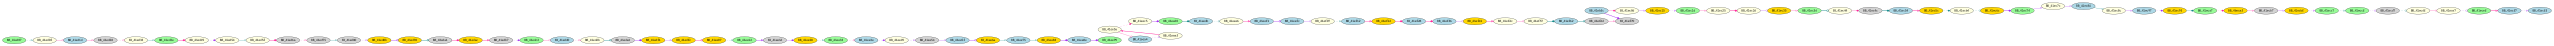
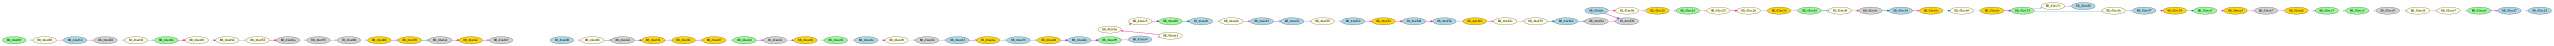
  digraph {
    fontname="IBM Plex Mono"
    rankdir=LR
    node [fillcolor=lightyellow fontname="IBM Plex Mono" style=filled]
    edge [arrowhead=onormal color=purple fontname="IBM Plex Mono" style=bold]
    BB_41ebfc [fillcolor=lightblue]
    BB_41ec0d
    BB_41ef70 [fillcolor=lightgrey]
    BB_41ec15 [fillcolor=gold]
    BB_41ec1d [fillcolor=palegreen]
    BB_41ec25
    BB_41ec2d
    BB_41ec35 [fillcolor=gold]
    BB_41ec3d [fillcolor=palegreen]
    BB_41ec44
    BB_41ec4c [fillcolor=lightgrey]
    BB_41ec54 [fillcolor=lightblue]
    BB_41ec5c [fillcolor=gold]
    BB_41ec64
    BB_41ec6c [fillcolor=gold]
    BB_41ec74 [fillcolor=palegreen]
    BB_41ec7c
    BB_41ec84 [fillcolor=lightblue]
    BB_41ec8c
    BB_41ec97 [fillcolor=lightblue]
    BB_41ec9f [fillcolor=gold]
    BB_41eca7 [fillcolor=palegreen]
    n23 [fillcolor=gold label=BB_46ecaf]
    BB_41ecb7 [fillcolor=lightgrey]
    BB_41ecbf [fillcolor=gold]
    BB_41ecc7 [fillcolor=palegreen]
    BB_41eccf [fillcolor=palegreen]
    BB_41ecd7 [fillcolor=lightgrey]
    BB_41ecdf
    BB_41ece7
    BB_41ecef [fillcolor=palegreen]
    BB_41ecf7 [fillcolor=lightblue]
    BB_41ecff [fillcolor=lightblue]
    BB_41ed07 [fillcolor=palegreen]
    BB_41ed0f
    BB_41ed1d [fillcolor=lightblue]
    BB_41ed28 [fillcolor=lightgrey]
    BB_41ed33
    BB_41ed3e [fillcolor=palegreen]
    BB_41ed49
    BB_41ed54
    BB_41ed5f
    BB_41ed6a [fillcolor=lightgrey]
    BB_41ed75 [fillcolor=lightgrey]
    BB_41ed80 [fillcolor=lightgrey]
    BB_41ed8b [fillcolor=gold]
    BB_41ed96 [fillcolor=gold]
    n48 [fillcolor=lightgrey label=BB_43eda1]
    BB_41edac [fillcolor=gold]
    BB_41edb7 [fillcolor=lightgrey]
-   BB_41edc2 [fillcolor=palegreen]
    BB_41edd0 [fillcolor=lightblue]
    BB_41eddb
    BB_41ede6 [fillcolor=lightgrey]
    BB_41edf1 [fillcolor=gold]
    BB_41edfc [fillcolor=gold]
    BB_41ee07 [fillcolor=gold]
    BB_41ee12 [fillcolor=palegreen]
    BB_41ee1d [fillcolor=lightgrey]
    BB_41ee28 [fillcolor=gold]
    BB_41ee33 [fillcolor=palegreen]
    BB_41ee3e [fillcolor=lightblue]
    BB_41ee49
    BB_41ee54 [fillcolor=lightgrey]
    BB_41ee5f [fillcolor=lightblue]
    BB_41ee6a [fillcolor=gold]
    BB_41ee75 [fillcolor=lightblue]
    BB_41ee83 [fillcolor=gold]
    BB_41ee8e [fillcolor=lightblue]
    BB_41ee99 [fillcolor=palegreen]
    BB_41eea4 [fillcolor=lightblue]
    BB_41eeaf
    BB_41eeba
    BB_41eec5
    BB_41eed0 [fillcolor=palegreen]
    BB_41eedb [fillcolor=lightblue]
    BB_41eee6
    BB_41eef1 [fillcolor=lightblue]
    BB_41eefc [fillcolor=lightblue]
    BB_41ef07
    BB_41ef12 [fillcolor=lightblue]
    BB_41ef1d [fillcolor=gold]
    BB_41ef28 [fillcolor=lightblue]
    BB_41ef36 [fillcolor=lightblue]
    BB_41ef41 [fillcolor=gold]
    BB_41ef4c
    BB_41ef57
    BB_41ef62 [fillcolor=lightblue]
    BB_41ef6d [fillcolor=lightgrey]
    BB_41ebfc -> BB_41ec0d [arrowhead=diamond color=deeppink style=solid]
    BB_41ebfc -> BB_41ef70 [arrowhead=diamond]
    BB_41ec0d -> BB_41ec15 [style=solid]
    BB_41ec15 -> BB_41ec1d [style=dotted]
    BB_41ec1d -> BB_41ec25 [color=deeppink style=solid]
    BB_41ec25 -> BB_41ec2d [arrowhead=diamond color=deeppink]
    BB_41ec2d -> BB_41ec35 [arrowhead=odot style=solid]
    BB_41ec35 -> BB_41ec3d [color=deeppink style=solid]
    BB_41ec3d -> BB_41ec44 [arrowhead=odot color=teal]
    BB_41ec44 -> BB_41ec4c [arrowhead=diamond color=deeppink style=solid]
    BB_41ec4c -> BB_41ec54 [arrowhead=diamond color=teal]
    BB_41ec54 -> BB_41ec5c [color=deeppink]
    BB_41ec5c -> BB_41ec64 [arrowhead=diamond color=teal style=dotted]
    BB_41ec64 -> BB_41ec6c [arrowhead=odot color=teal style=dotted]
    BB_41ec6c -> BB_41ec74 [arrowhead=diamond]
    BB_41ec74 -> BB_41ec7c [style=solid]
    BB_41ec7c -> BB_41ec84 [style=solid]
-   BB_41ec84 -> BB_41ec8c [arrowhead=odot color=teal style=solid]
+   BB_41ec74 -> BB_41ec8c [arrowhead=odot color=teal style=solid]
    BB_41ec8c -> BB_41ec97 [style=solid]
    BB_41ec97 -> BB_41ec9f [arrowhead=diamond style=dotted]
    BB_41ec9f -> BB_41eca7 [arrowhead=diamond color=teal style=solid]
    BB_41eca7 -> n23 [arrowhead=diamond color=deeppink style=dotted]
    n23 -> BB_41ecb7 [color=deeppink style=solid]
    BB_41ecb7 -> BB_41ecbf [style=solid]
    BB_41ecbf -> BB_41ecc7 [style=dotted]
    BB_41ecc7 -> BB_41eccf [color=teal style=dotted]
    BB_41eccf -> BB_41ecd7 [arrowhead=odot style=dotted]
    BB_41ecd7 -> BB_41ecdf [arrowhead=odot color=teal style=dotted]
    BB_41ecdf -> BB_41ece7 [arrowhead=odot color=deeppink style=solid]
    BB_41ece7 -> BB_41ecef [arrowhead=odot style=dotted]
    BB_41ecef -> BB_41ecf7 [color=deeppink]
    BB_41ecf7 -> BB_41ecff [style=dotted]
    BB_41ed07 -> BB_41ed0f [color=teal style=dotted]
    BB_41ed0f -> BB_41ed1d [arrowhead=odot color=deeppink style=solid]
    BB_41ed1d -> BB_41ed28 [color=deeppink style=solid]
    BB_41ed28 -> BB_41ed33 [arrowhead=odot color=deeppink style=dotted]
    BB_41ed33 -> BB_41ed3e [color=teal style=solid]
    BB_41ed3e -> BB_41ed49 [arrowhead=diamond color=deeppink]
    BB_41ed49 -> BB_41ed54 [arrowhead=diamond style=dotted]
    BB_41ed54 -> BB_41ed5f [arrowhead=odot color=teal style=solid]
    BB_41ed5f -> BB_41ed6a [arrowhead=diamond color=deeppink]
    BB_41ed6a -> BB_41ed75 [color=deeppink style=dotted]
    BB_41ed75 -> BB_41ed80 [color=teal style=solid]
    BB_41ed80 -> BB_41ed8b [style=dotted]
    BB_41ed8b -> BB_41ed96 [arrowhead=odot]
    BB_41ed96 -> n48 [arrowhead=odot color=teal]
    n48 -> BB_41edac [arrowhead=diamond color=deeppink]
    BB_41edac -> BB_41edb7 [color=deeppink]
-   BB_41edb7 -> BB_41edc2 [arrowhead=diamond style=dotted]
-   BB_41edc2 -> BB_41edd0 [arrowhead=odot color=deeppink style=solid]
    BB_41edd0 -> BB_41eddb [color=deeppink style=dotted]
    BB_41eddb -> BB_41ede6 [arrowhead=odot color=teal]
    BB_41ede6 -> BB_41edf1 [arrowhead=diamond]
    BB_41edf1 -> BB_41edfc [style=solid]
    BB_41edfc -> BB_41ee07 [arrowhead=odot color=deeppink]
    BB_41ee07 -> BB_41ee12 [arrowhead=odot color=teal style=dotted]
    BB_41ee12 -> BB_41ee1d
    BB_41ee1d -> BB_41ee28 [arrowhead=diamond style=solid]
    BB_41ee28 -> BB_41ee33 [color=teal style=dotted]
    BB_41ee33 -> BB_41ee3e [arrowhead=odot color=deeppink style=dotted]
    BB_41ee3e -> BB_41ee49 [arrowhead=diamond style=dotted]
    BB_41ee49 -> BB_41ee54 [style=dotted]
    BB_41ee54 -> BB_41ee5f [arrowhead=odot style=solid]
    BB_41ee5f -> BB_41ee6a [arrowhead=odot]
    BB_41ee6a -> BB_41ee75 [color=teal style=solid]
    BB_41ee75 -> BB_41ee83 [color=teal style=solid]
    BB_41ee83 -> BB_41ee8e [arrowhead=diamond]
    BB_41ee8e -> BB_41ee99 [arrowhead=diamond]
-   BB_41eeba -> BB_41eea4 [arrowhead=odot color=deeppink style=solid]
+   BB_41ee99 -> BB_41eea4 [arrowhead=odot color=deeppink style=solid]
    BB_41eea4 -> BB_41eeaf [arrowhead=odot style=dotted]
    BB_41eeaf -> BB_41eeba [color=deeppink]
    BB_41eeba -> BB_41eec5 [arrowhead=diamond color=deeppink style=dotted]
    BB_41eec5 -> BB_41eed0 [arrowhead=diamond]
    BB_41eed0 -> BB_41eedb [arrowhead=diamond color=teal]
    BB_41eedb -> BB_41eee6 [arrowhead=odot color=teal style=dotted]
    BB_41eee6 -> BB_41eef1 [color=deeppink]
    BB_41eef1 -> BB_41eefc [arrowhead=odot]
    BB_41eefc -> BB_41ef07 [arrowhead=odot style=solid]
    BB_41ef07 -> BB_41ef12 [color=teal style=dotted]
    BB_41ef12 -> BB_41ef1d [color=deeppink]
    BB_41ef1d -> BB_41ef28 [arrowhead=diamond color=deeppink]
    BB_41ef28 -> BB_41ef36 [arrowhead=diamond color=deeppink]
    BB_41ef36 -> BB_41ef41 [arrowhead=odot style=solid]
    BB_41ef41 -> BB_41ef4c [color=deeppink]
    BB_41ef4c -> BB_41ef57 [arrowhead=odot color=deeppink style=solid]
    BB_41ef57 -> BB_41ef62 [arrowhead=diamond color=teal]
    BB_41ef62 -> BB_41ef6d [arrowhead=odot color=teal]
    BB_41ef6d -> BB_41ef70 [color=deeppink style=solid]
  }
